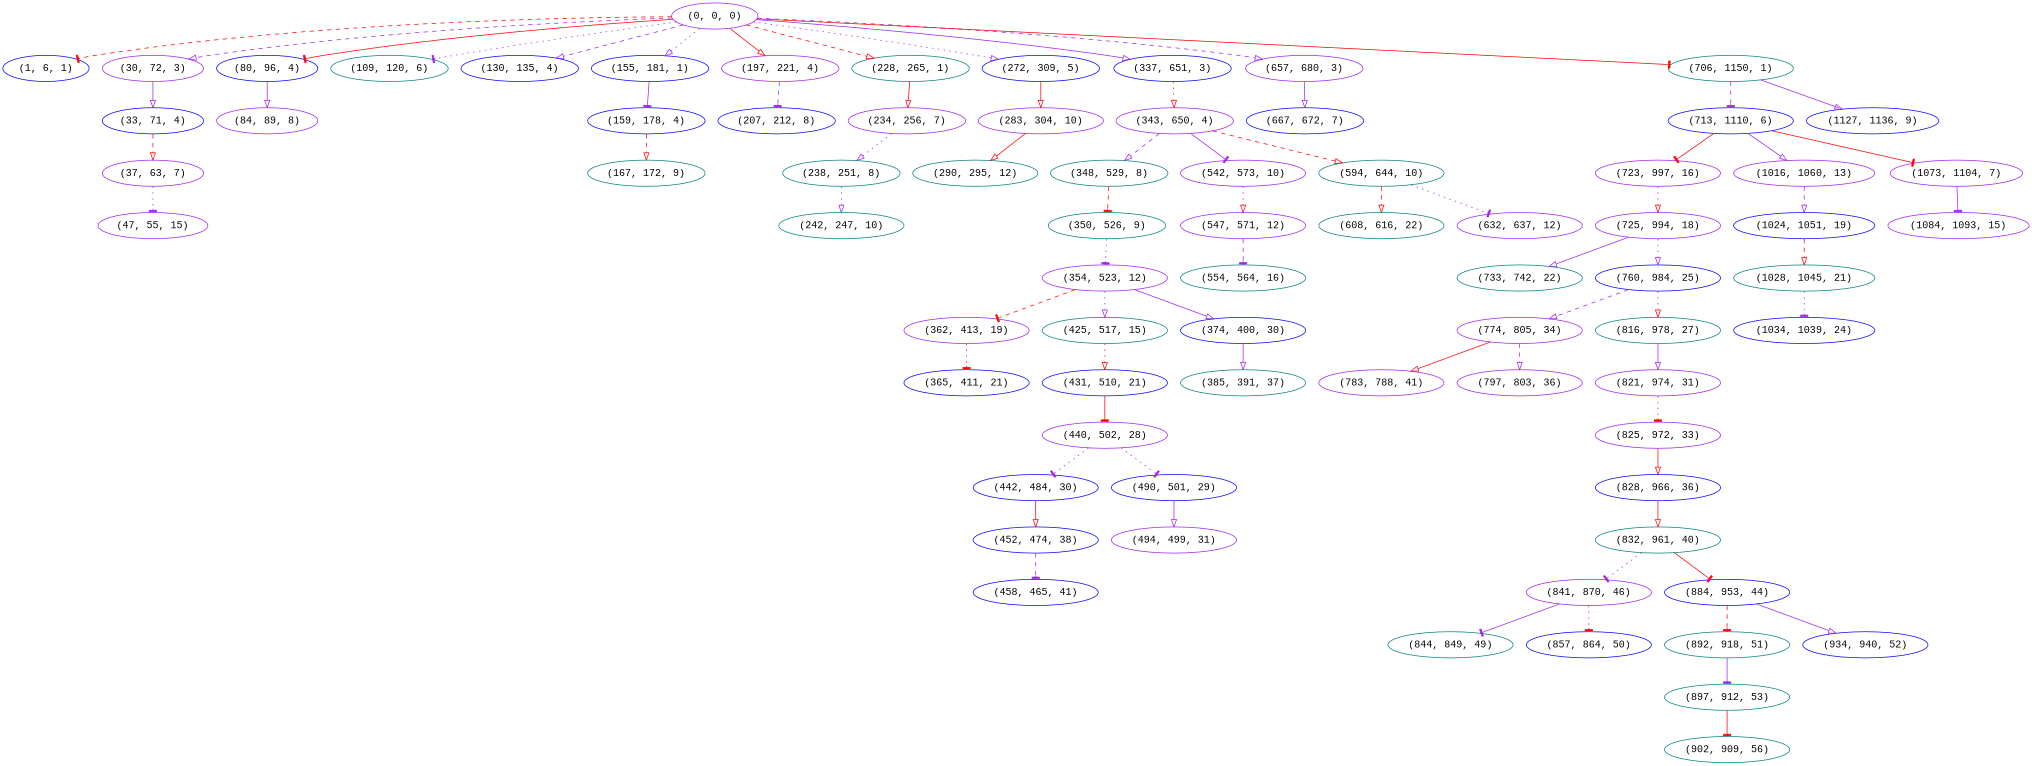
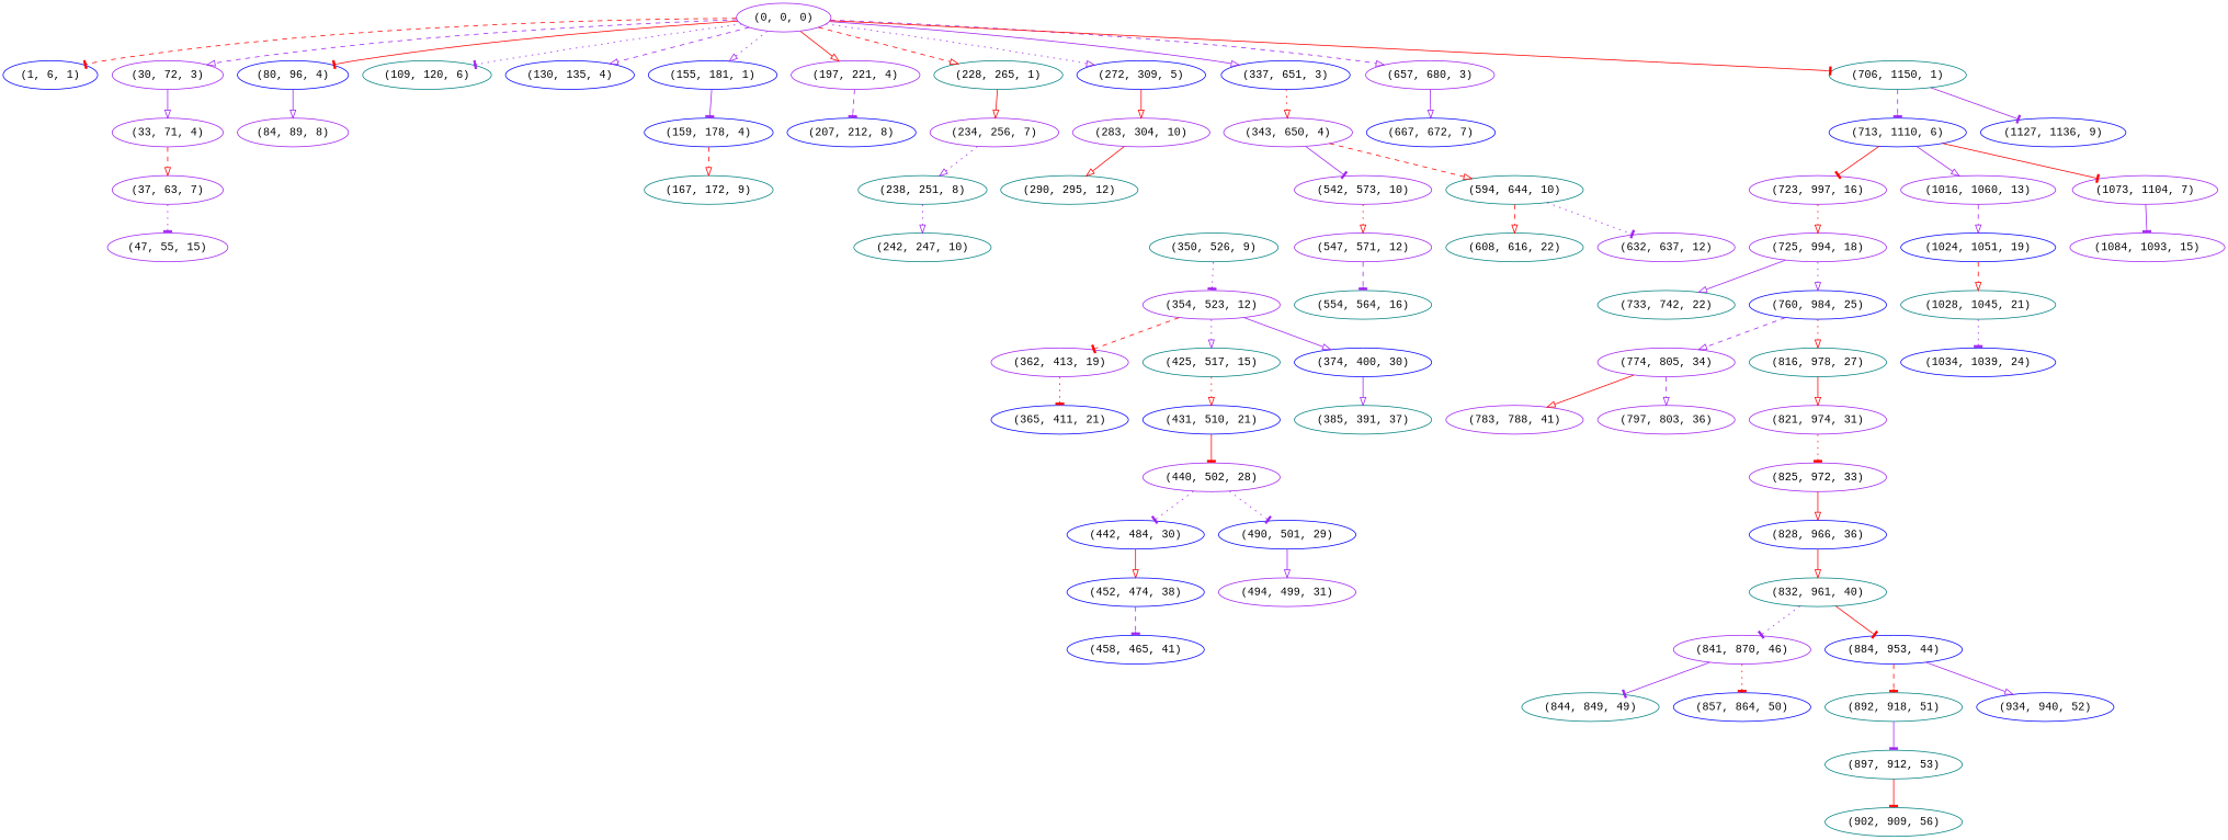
  digraph {
    fontname="Liberation Mono"
    node [color=purple fontname="Liberation Mono"]
    edge [arrowhead=onormal color=purple fontname="Liberation Mono" style=solid]
    "(1, 6, 1)" [color=blue]
    "(0, 0, 0)"
    "(30, 72, 3)"
    "(80, 96, 4)" [color=blue]
    "(109, 120, 6)" [color=teal]
    "(130, 135, 4)" [color=blue]
    "(155, 181, 1)" [color=blue]
    "(197, 221, 4)"
    "(228, 265, 1)" [color=teal]
    "(272, 309, 5)" [color=blue]
    "(337, 651, 3)" [color=blue]
    "(657, 680, 3)"
    "(706, 1150, 1)" [color=teal]
-   "(33, 71, 4)" [color=blue]
+   "(33, 71, 4)"
    "(84, 89, 8)"
    "(159, 178, 4)" [color=blue]
    "(207, 212, 8)" [color=blue]
    "(234, 256, 7)"
    "(283, 304, 10)"
    "(343, 650, 4)"
    "(667, 672, 7)" [color=blue]
    "(713, 1110, 6)" [color=blue]
    "(1127, 1136, 9)" [color=blue]
    "(37, 63, 7)"
    "(47, 55, 15)"
    "(167, 172, 9)" [color=teal]
    "(238, 251, 8)" [color=teal]
    "(242, 247, 10)" [color=teal]
    "(290, 295, 12)" [color=teal]
-   "(348, 529, 8)" [color=teal]
    "(542, 573, 10)"
    "(594, 644, 10)" [color=teal]
    "(350, 526, 9)" [color=teal]
    "(547, 571, 12)"
    "(608, 616, 22)" [color=teal]
    "(632, 637, 12)"
    "(354, 523, 12)"
    "(362, 413, 19)"
    "(425, 517, 15)" [color=teal]
    "(374, 400, 30)" [color=blue]
    "(365, 411, 21)" [color=blue]
    "(431, 510, 21)" [color=blue]
    "(385, 391, 37)" [color=teal]
    "(440, 502, 28)"
    "(442, 484, 30)" [color=blue]
    "(490, 501, 29)" [color=blue]
    "(452, 474, 38)" [color=blue]
    "(494, 499, 31)"
    "(458, 465, 41)" [color=blue]
    "(554, 564, 16)" [color=teal]
    "(723, 997, 16)"
    "(1016, 1060, 13)"
    "(1073, 1104, 7)"
    "(725, 994, 18)"
    "(1024, 1051, 19)" [color=blue]
    "(1084, 1093, 15)"
    "(733, 742, 22)" [color=teal]
    "(760, 984, 25)" [color=blue]
    "(774, 805, 34)"
    "(816, 978, 27)" [color=teal]
    "(783, 788, 41)"
    "(797, 803, 36)"
    "(821, 974, 31)"
    "(825, 972, 33)"
    "(828, 966, 36)" [color=blue]
    "(832, 961, 40)" [color=teal]
    "(841, 870, 46)"
    "(884, 953, 44)" [color=blue]
    "(844, 849, 49)" [color=teal]
    "(857, 864, 50)" [color=blue]
    "(892, 918, 51)" [color=teal]
    "(934, 940, 52)" [color=blue]
    "(897, 912, 53)" [color=teal]
    "(902, 909, 56)" [color=teal]
    "(1028, 1045, 21)" [color=teal]
    "(1034, 1039, 24)" [color=blue]
    "(0, 0, 0)" -> "(1, 6, 1)" [arrowhead=tee color=red style=dashed]
    "(0, 0, 0)" -> "(30, 72, 3)" [style=dashed]
    "(0, 0, 0)" -> "(80, 96, 4)" [arrowhead=tee color=red]
    "(0, 0, 0)" -> "(109, 120, 6)" [arrowhead=tee style=dotted]
    "(0, 0, 0)" -> "(130, 135, 4)" [style=dashed]
    "(0, 0, 0)" -> "(155, 181, 1)" [style=dotted]
    "(0, 0, 0)" -> "(197, 221, 4)" [color=red]
    "(0, 0, 0)" -> "(228, 265, 1)" [color=red style=dashed]
    "(0, 0, 0)" -> "(272, 309, 5)" [style=dotted]
    "(0, 0, 0)" -> "(337, 651, 3)"
    "(0, 0, 0)" -> "(657, 680, 3)" [style=dashed]
    "(0, 0, 0)" -> "(706, 1150, 1)" [arrowhead=tee color=red]
    "(30, 72, 3)" -> "(33, 71, 4)"
    "(80, 96, 4)" -> "(84, 89, 8)"
    "(155, 181, 1)" -> "(159, 178, 4)" [arrowhead=tee]
    "(197, 221, 4)" -> "(207, 212, 8)" [arrowhead=tee style=dashed]
    "(228, 265, 1)" -> "(234, 256, 7)" [color=red]
    "(272, 309, 5)" -> "(283, 304, 10)" [color=red]
    "(337, 651, 3)" -> "(343, 650, 4)" [color=red style=dotted]
    "(657, 680, 3)" -> "(667, 672, 7)"
    "(706, 1150, 1)" -> "(713, 1110, 6)" [arrowhead=tee style=dashed]
-   "(706, 1150, 1)" -> "(1127, 1136, 9)"
+   "(706, 1150, 1)" -> "(1127, 1136, 9)" [arrowhead=tee]
    "(33, 71, 4)" -> "(37, 63, 7)" [color=red style=dashed]
    "(159, 178, 4)" -> "(167, 172, 9)" [color=red style=dashed]
    "(234, 256, 7)" -> "(238, 251, 8)" [style=dotted]
    "(283, 304, 10)" -> "(290, 295, 12)" [color=red]
-   "(343, 650, 4)" -> "(348, 529, 8)" [style=dashed]
    "(343, 650, 4)" -> "(542, 573, 10)" [arrowhead=tee]
    "(343, 650, 4)" -> "(594, 644, 10)" [color=red style=dashed]
    "(713, 1110, 6)" -> "(723, 997, 16)" [arrowhead=tee color=red]
    "(713, 1110, 6)" -> "(1016, 1060, 13)"
    "(713, 1110, 6)" -> "(1073, 1104, 7)" [arrowhead=tee color=red]
    "(37, 63, 7)" -> "(47, 55, 15)" [arrowhead=tee style=dotted]
    "(238, 251, 8)" -> "(242, 247, 10)" [style=dotted]
-   "(348, 529, 8)" -> "(350, 526, 9)" [arrowhead=tee color=red style=dashed]
    "(542, 573, 10)" -> "(547, 571, 12)" [color=red style=dotted]
    "(594, 644, 10)" -> "(608, 616, 22)" [color=red style=dashed]
    "(594, 644, 10)" -> "(632, 637, 12)" [arrowhead=tee style=dotted]
    "(350, 526, 9)" -> "(354, 523, 12)" [arrowhead=tee style=dotted]
    "(547, 571, 12)" -> "(554, 564, 16)" [arrowhead=tee style=dashed]
    "(354, 523, 12)" -> "(362, 413, 19)" [arrowhead=tee color=red style=dashed]
    "(354, 523, 12)" -> "(425, 517, 15)" [style=dotted]
    "(354, 523, 12)" -> "(374, 400, 30)"
    "(362, 413, 19)" -> "(365, 411, 21)" [arrowhead=tee color=red style=dotted]
    "(425, 517, 15)" -> "(431, 510, 21)" [color=red style=dotted]
    "(374, 400, 30)" -> "(385, 391, 37)"
    "(431, 510, 21)" -> "(440, 502, 28)" [arrowhead=tee color=red]
    "(440, 502, 28)" -> "(442, 484, 30)" [arrowhead=tee style=dotted]
    "(440, 502, 28)" -> "(490, 501, 29)" [arrowhead=tee style=dotted]
    "(442, 484, 30)" -> "(452, 474, 38)" [color=red]
    "(490, 501, 29)" -> "(494, 499, 31)"
    "(452, 474, 38)" -> "(458, 465, 41)" [arrowhead=tee style=dashed]
    "(723, 997, 16)" -> "(725, 994, 18)" [color=red style=dotted]
    "(1016, 1060, 13)" -> "(1024, 1051, 19)" [style=dashed]
    "(1073, 1104, 7)" -> "(1084, 1093, 15)" [arrowhead=tee]
    "(725, 994, 18)" -> "(733, 742, 22)"
    "(725, 994, 18)" -> "(760, 984, 25)" [style=dotted]
    "(1024, 1051, 19)" -> "(1028, 1045, 21)" [color=red style=dashed]
    "(760, 984, 25)" -> "(774, 805, 34)" [style=dashed]
    "(760, 984, 25)" -> "(816, 978, 27)" [color=red style=dotted]
    "(774, 805, 34)" -> "(783, 788, 41)" [color=red]
    "(774, 805, 34)" -> "(797, 803, 36)" [style=dashed]
-   "(816, 978, 27)" -> "(821, 974, 31)"
+   "(816, 978, 27)" -> "(821, 974, 31)" [color=red]
    "(821, 974, 31)" -> "(825, 972, 33)" [arrowhead=tee color=red style=dotted]
    "(825, 972, 33)" -> "(828, 966, 36)" [color=red]
    "(828, 966, 36)" -> "(832, 961, 40)" [color=red]
    "(832, 961, 40)" -> "(841, 870, 46)" [arrowhead=tee style=dotted]
    "(832, 961, 40)" -> "(884, 953, 44)" [arrowhead=tee color=red]
    "(841, 870, 46)" -> "(844, 849, 49)" [arrowhead=tee]
    "(841, 870, 46)" -> "(857, 864, 50)" [arrowhead=tee color=red style=dotted]
    "(884, 953, 44)" -> "(892, 918, 51)" [arrowhead=tee color=red style=dashed]
    "(884, 953, 44)" -> "(934, 940, 52)"
    "(892, 918, 51)" -> "(897, 912, 53)" [arrowhead=tee]
    "(897, 912, 53)" -> "(902, 909, 56)" [arrowhead=tee color=red]
    "(1028, 1045, 21)" -> "(1034, 1039, 24)" [arrowhead=tee style=dotted]
  }
